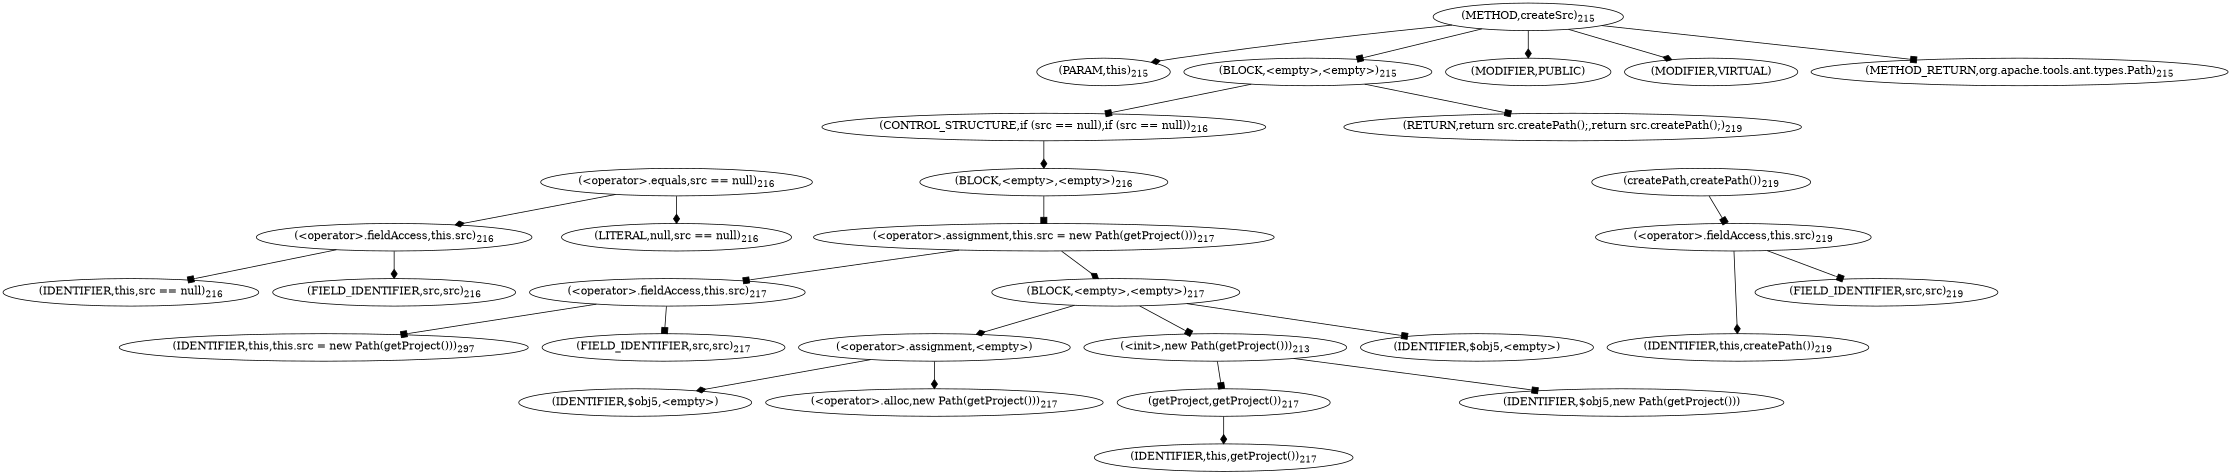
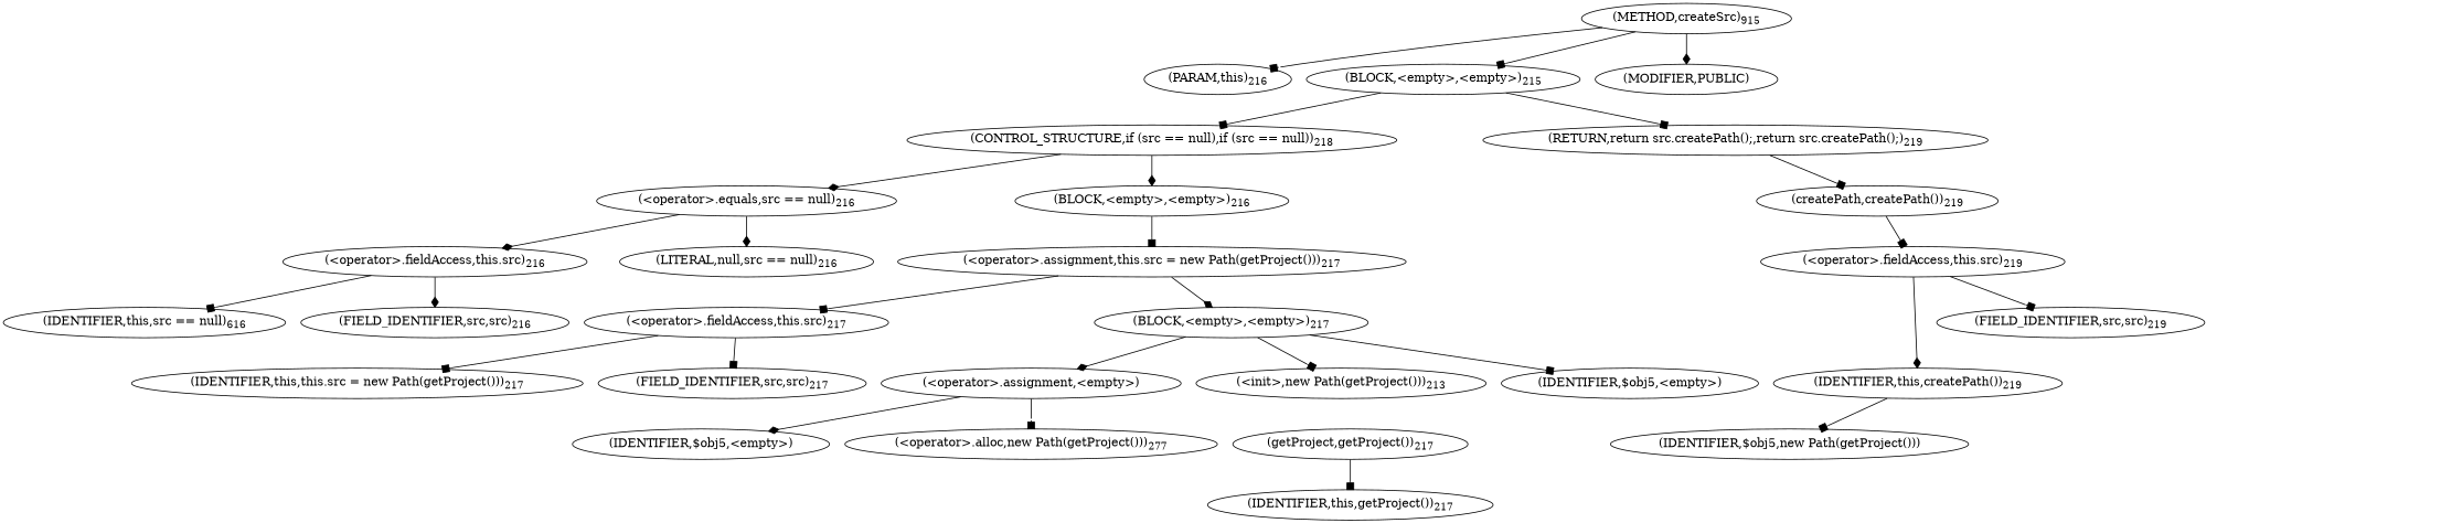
  digraph {
    edge [arrowhead=box]
-   n1 [label=<(METHOD,createSrc)<SUB>215</SUB>>]
-   n2 [label=<(PARAM,this)<SUB>215</SUB>>]
+   n1 [label=<(METHOD,createSrc)<SUB>915</SUB>>]
+   n2 [label=<(PARAM,this)<SUB>216</SUB>>]
    n3 [label=<(BLOCK,&lt;empty&gt;,&lt;empty&gt;)<SUB>215</SUB>>]
    n4 [label=<(MODIFIER,PUBLIC)>]
-   n5 [label=<(MODIFIER,VIRTUAL)>]
-   n6 [label=<(METHOD_RETURN,org.apache.tools.ant.types.Path)<SUB>215</SUB>>]
-   n7 [label=<(CONTROL_STRUCTURE,if (src == null),if (src == null))<SUB>216</SUB>>]
+   n7 [label=<(CONTROL_STRUCTURE,if (src == null),if (src == null))<SUB>218</SUB>>]
    n8 [label=<(RETURN,return src.createPath();,return src.createPath();)<SUB>219</SUB>>]
    n9 [label=<(&lt;operator&gt;.equals,src == null)<SUB>216</SUB>>]
    n10 [label=<(BLOCK,&lt;empty&gt;,&lt;empty&gt;)<SUB>216</SUB>>]
    n11 [label=<(createPath,createPath())<SUB>219</SUB>>]
    n12 [label=<(&lt;operator&gt;.fieldAccess,this.src)<SUB>216</SUB>>]
    n13 [label=<(LITERAL,null,src == null)<SUB>216</SUB>>]
    n14 [label=<(&lt;operator&gt;.assignment,this.src = new Path(getProject()))<SUB>217</SUB>>]
-   n15 [label=<(IDENTIFIER,this,src == null)<SUB>216</SUB>>]
+   n15 [label=<(IDENTIFIER,this,src == null)<SUB>616</SUB>>]
    n16 [label=<(FIELD_IDENTIFIER,src,src)<SUB>216</SUB>>]
    n17 [label=<(&lt;operator&gt;.fieldAccess,this.src)<SUB>217</SUB>>]
    n18 [label=<(BLOCK,&lt;empty&gt;,&lt;empty&gt;)<SUB>217</SUB>>]
-   n19 [label=<(IDENTIFIER,this,this.src = new Path(getProject()))<SUB>297</SUB>>]
+   n19 [label=<(IDENTIFIER,this,this.src = new Path(getProject()))<SUB>217</SUB>>]
    n20 [label=<(FIELD_IDENTIFIER,src,src)<SUB>217</SUB>>]
    n21 [label=<(&lt;operator&gt;.assignment,&lt;empty&gt;)>]
    n22 [label=<(&lt;init&gt;,new Path(getProject()))<SUB>213</SUB>>]
    n23 [label=<(IDENTIFIER,$obj5,&lt;empty&gt;)>]
    n24 [label=<(IDENTIFIER,$obj5,&lt;empty&gt;)>]
-   n25 [label=<(&lt;operator&gt;.alloc,new Path(getProject()))<SUB>217</SUB>>]
+   n25 [label=<(&lt;operator&gt;.alloc,new Path(getProject()))<SUB>277</SUB>>]
    n26 [label=<(IDENTIFIER,$obj5,new Path(getProject()))>]
    n27 [label=<(getProject,getProject())<SUB>217</SUB>>]
    n28 [label=<(IDENTIFIER,this,getProject())<SUB>217</SUB>>]
    n29 [label=<(&lt;operator&gt;.fieldAccess,this.src)<SUB>219</SUB>>]
    n30 [label=<(IDENTIFIER,this,createPath())<SUB>219</SUB>>]
    n31 [label=<(FIELD_IDENTIFIER,src,src)<SUB>219</SUB>>]
-   n1 -> n2 [arrowhead=diamond]
+   n1 -> n2
    n1 -> n3
    n1 -> n4 [arrowhead=diamond]
-   n1 -> n5 [arrowhead=diamond]
-   n1 -> n6
    n3 -> n7
    n3 -> n8
+   n7 -> n9 [arrowhead=diamond]
    n7 -> n10 [arrowhead=diamond]
+   n8 -> n11
    n9 -> n12 [arrowhead=diamond]
    n9 -> n13 [arrowhead=diamond]
    n10 -> n14
    n11 -> n29
    n12 -> n15
    n12 -> n16 [arrowhead=diamond]
    n14 -> n17
    n14 -> n18 [arrowhead=diamond]
    n17 -> n19
    n17 -> n20
    n18 -> n21 [arrowhead=diamond]
    n18 -> n22
    n18 -> n23
    n21 -> n24 [arrowhead=diamond]
-   n21 -> n25 [arrowhead=diamond]
-   n22 -> n26
-   n22 -> n27
-   n27 -> n28 [arrowhead=diamond]
+   n21 -> n25
+   n30 -> n26
+   n27 -> n28
    n29 -> n30 [arrowhead=diamond]
    n29 -> n31
  }
